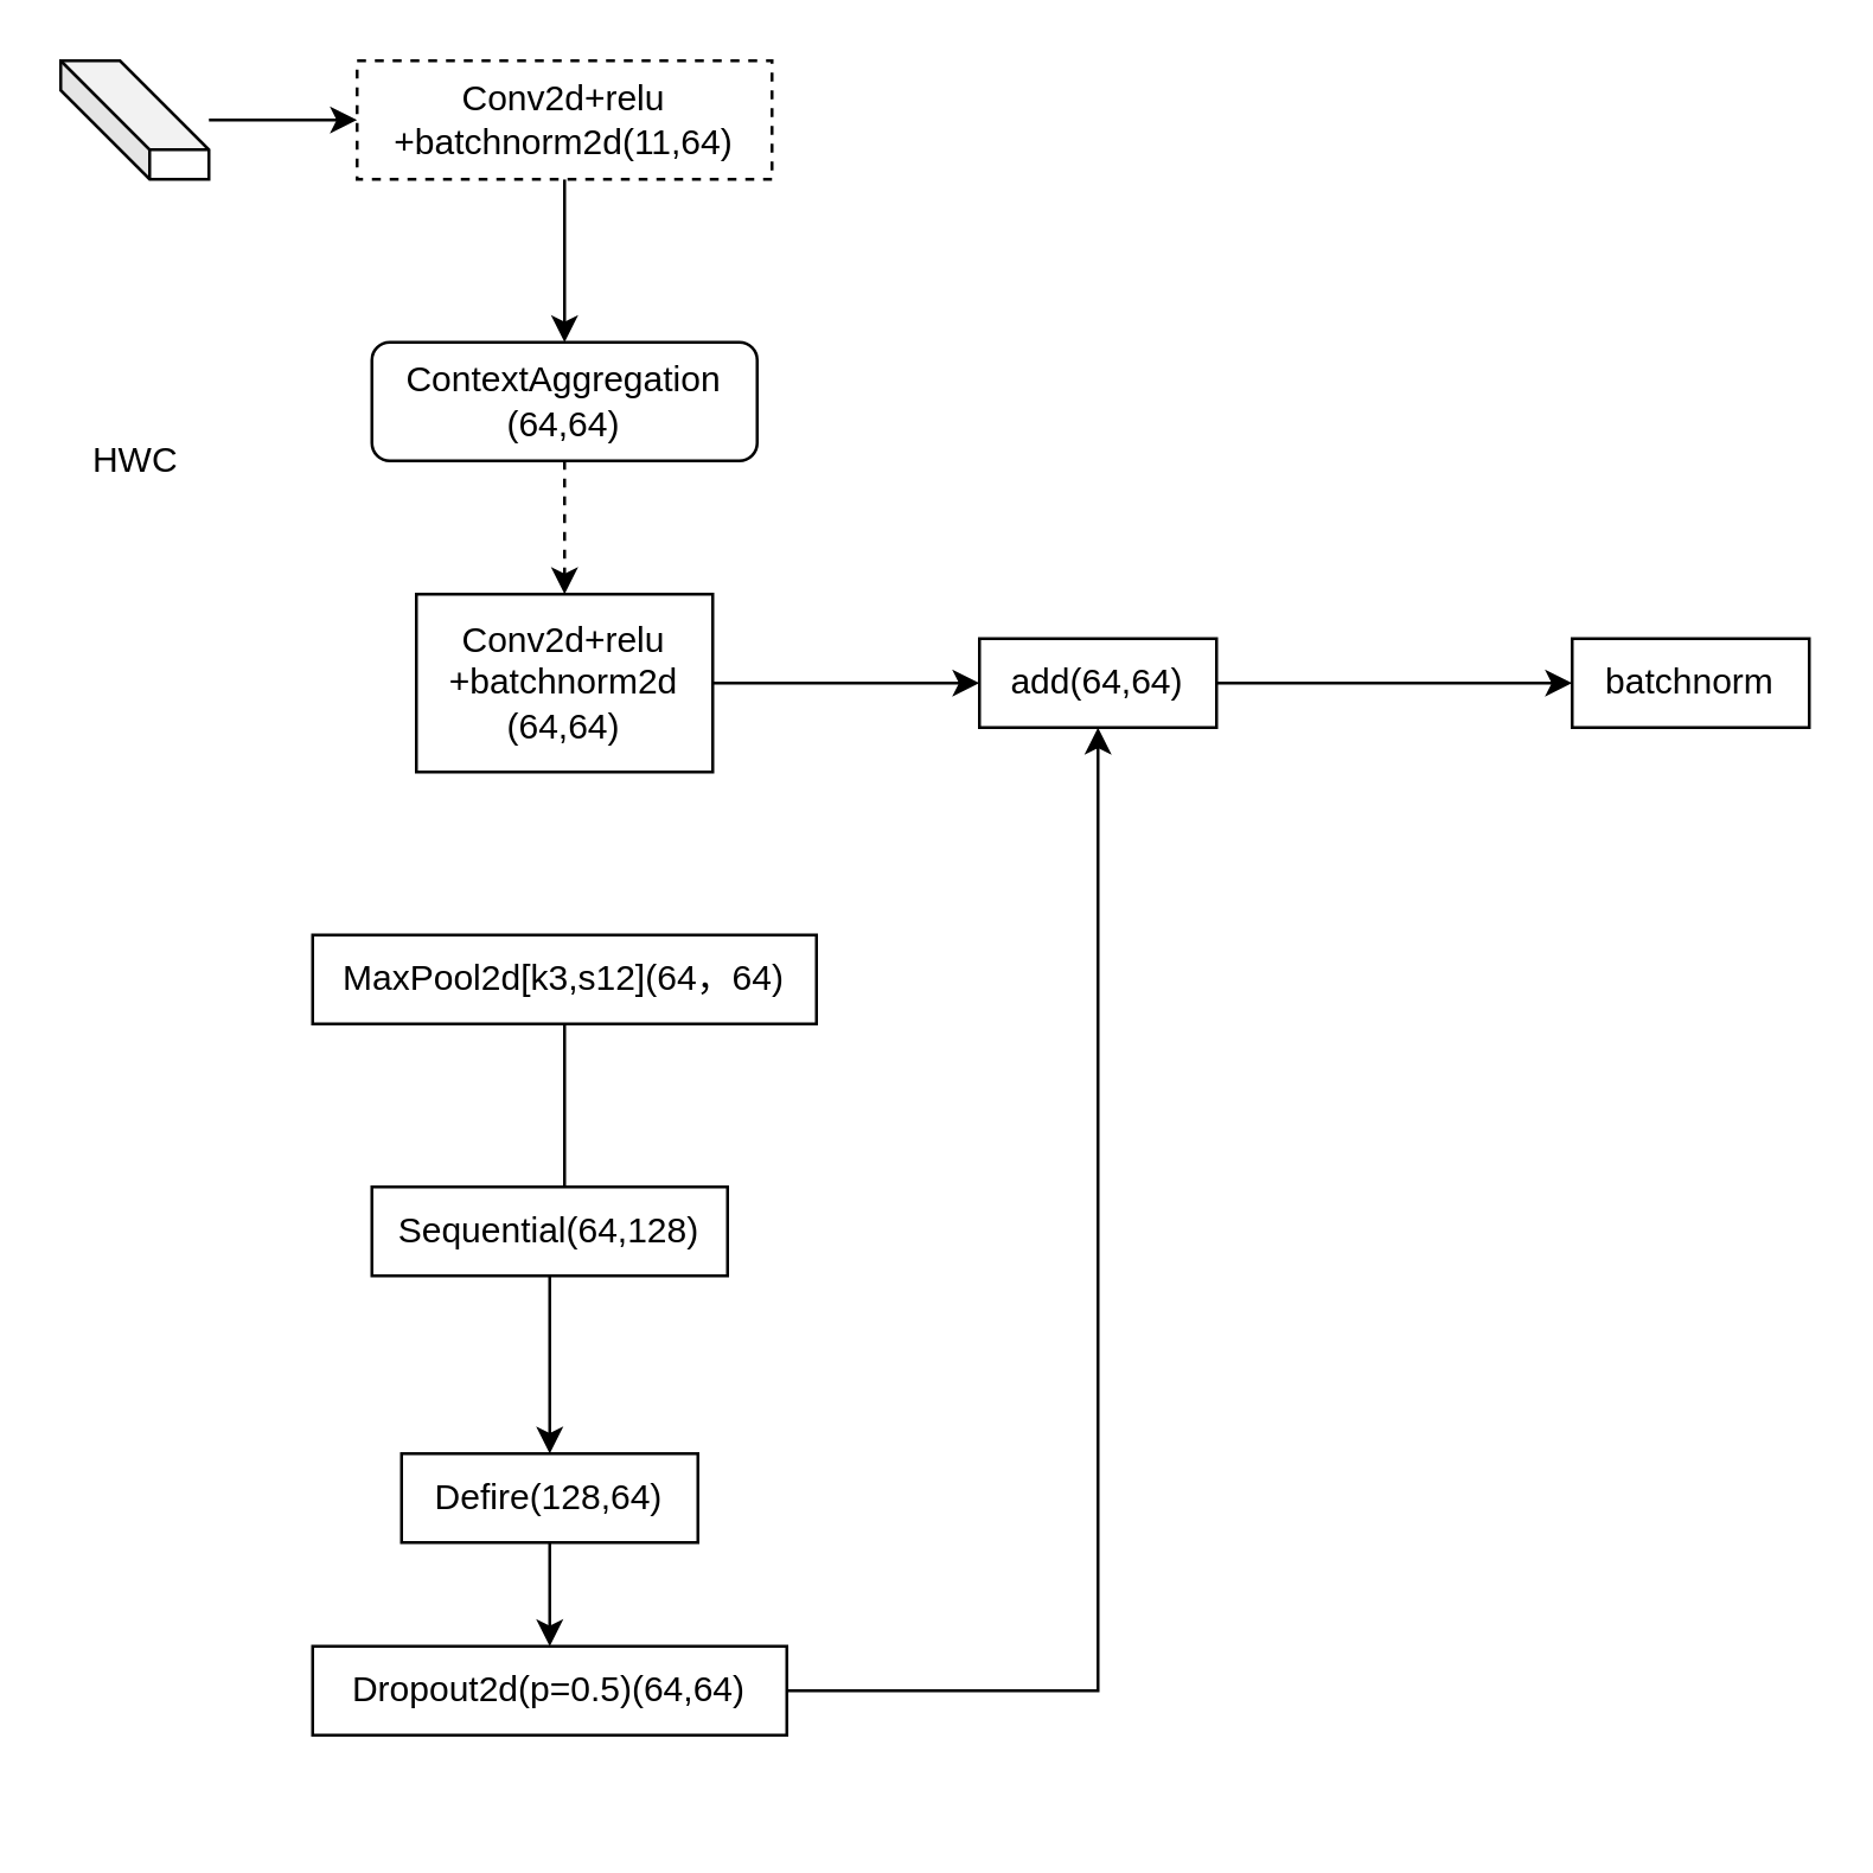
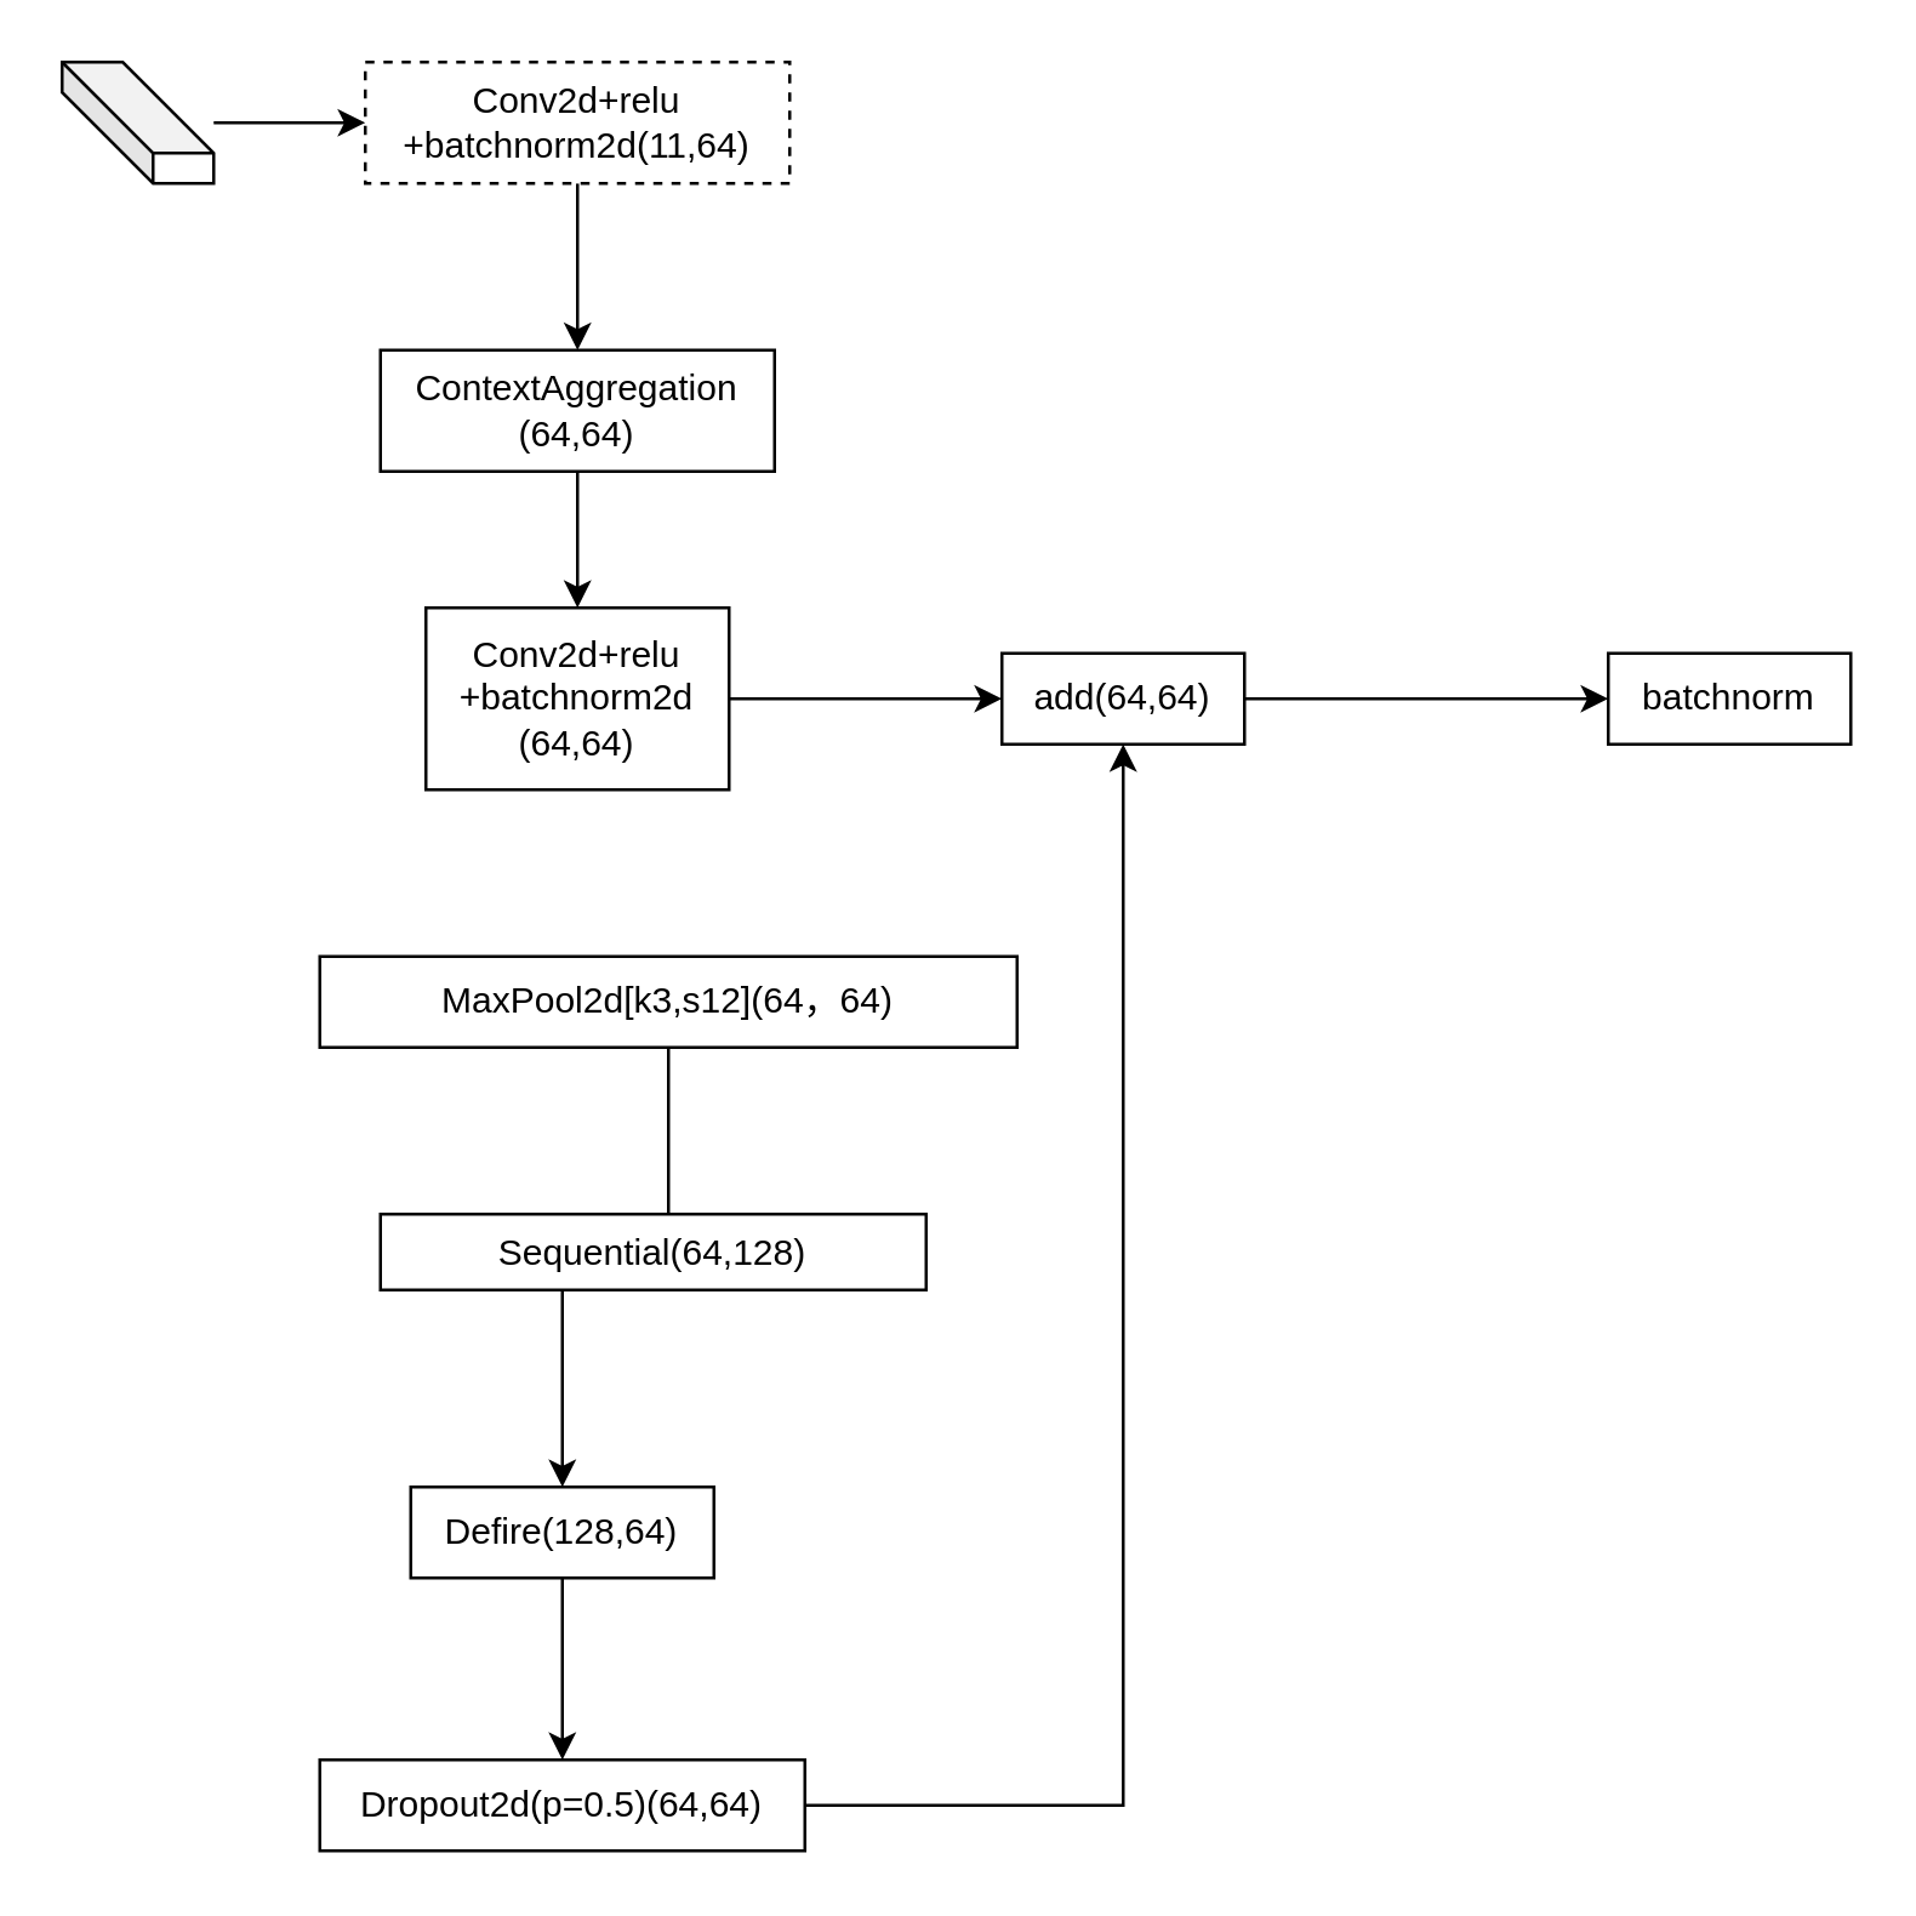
  <mxCell id="0" />
  <mxCell id="1" parent="0" />
  <mxCell id="2" value="" style="edgeStyle=orthogonalEdgeStyle;rounded=0;orthogonalLoop=1;jettySize=auto;html=1;" edge="1" parent="1" source="3" target="6"><mxGeometry relative="1" as="geometry" /></mxCell>
  <mxCell id="3" value="" style="shape=cube;whiteSpace=wrap;html=1;boundedLbl=1;backgroundOutline=1;darkOpacity=0.05;darkOpacity2=0.1;rotation=0;size=30;" vertex="1" parent="1"><mxGeometry x="20" y="20" width="50" height="40" as="geometry" /></mxCell>
- <mxCell id="4" value="HWC" style="text;html=1;align=center;verticalAlign=middle;resizable=0;points=[];autosize=1;strokeColor=none;fillColor=none;" vertex="1" parent="1"><mxGeometry x="20" y="140" width="50" height="30" as="geometry" /></mxCell>
  <mxCell id="5" value="" style="edgeStyle=orthogonalEdgeStyle;rounded=0;orthogonalLoop=1;jettySize=auto;html=1;" edge="1" parent="1" source="6" target="8"><mxGeometry relative="1" as="geometry" /></mxCell>
  <mxCell id="6" value="Conv2d+relu&lt;br&gt;+batchnorm2d(11,64)" style="whiteSpace=wrap;html=1;dashed=1;" vertex="1" parent="1"><mxGeometry x="120" y="20" width="140" height="40" as="geometry" /></mxCell>
- <mxCell id="7" value="" style="edgeStyle=orthogonalEdgeStyle;rounded=0;orthogonalLoop=1;jettySize=auto;html=1;dashed=1;" edge="1" parent="1" source="8" target="10"><mxGeometry relative="1" as="geometry" /></mxCell>
- <mxCell id="8" value="ContextAggregation&lt;br&gt;(64,64)" style="whiteSpace=wrap;html=1;rounded=1;" vertex="1" parent="1"><mxGeometry x="125" y="115" width="130" height="40" as="geometry" /></mxCell>
+ <mxCell id="7" value="" style="edgeStyle=orthogonalEdgeStyle;rounded=0;orthogonalLoop=1;jettySize=auto;html=1;" edge="1" parent="1" source="8" target="10"><mxGeometry relative="1" as="geometry" /></mxCell>
+ <mxCell id="8" value="ContextAggregation&lt;br&gt;(64,64)" style="whiteSpace=wrap;html=1;" vertex="1" parent="1"><mxGeometry x="125" y="115" width="130" height="40" as="geometry" /></mxCell>
  <mxCell id="9" style="edgeStyle=orthogonalEdgeStyle;rounded=0;orthogonalLoop=1;jettySize=auto;html=1;entryX=0;entryY=0.5;entryDx=0;entryDy=0;" edge="1" parent="1" source="10" target="19"><mxGeometry relative="1" as="geometry"><mxPoint x="390" y="230" as="targetPoint" /></mxGeometry></mxCell>
  <mxCell id="10" value="Conv2d+relu&lt;br&gt;+batchnorm2d&lt;br&gt;(64,64)" style="whiteSpace=wrap;html=1;" vertex="1" parent="1"><mxGeometry x="140" y="200" width="100" height="60" as="geometry" /></mxCell>
  <mxCell id="11" value="" style="edgeStyle=orthogonalEdgeStyle;rounded=0;orthogonalLoop=1;jettySize=auto;html=1;" edge="1" parent="1" source="12" target="15"><mxGeometry relative="1" as="geometry" /></mxCell>
- <mxCell id="12" value="MaxPool2d[k3,s12](64，64)" style="whiteSpace=wrap;html=1;" vertex="1" parent="1"><mxGeometry x="105" y="315" width="170" height="30" as="geometry" /></mxCell>
- <mxCell id="13" value="Sequential(64,128)" style="whiteSpace=wrap;html=1;" vertex="1" parent="1"><mxGeometry x="125" y="400" width="120" height="30" as="geometry" /></mxCell>
+ <mxCell id="12" value="MaxPool2d[k3,s12](64，64)" style="whiteSpace=wrap;html=1;" vertex="1" parent="1"><mxGeometry x="105" y="315" width="230" height="30" as="geometry" /></mxCell>
+ <mxCell id="13" value="Sequential(64,128)" style="whiteSpace=wrap;html=1;" vertex="1" parent="1"><mxGeometry x="125" y="400" width="180" height="25" as="geometry" /></mxCell>
  <mxCell id="14" value="" style="edgeStyle=orthogonalEdgeStyle;rounded=0;orthogonalLoop=1;jettySize=auto;html=1;" edge="1" parent="1" source="15" target="17"><mxGeometry relative="1" as="geometry" /></mxCell>
  <mxCell id="15" value="Defire(128,64)" style="whiteSpace=wrap;html=1;" vertex="1" parent="1"><mxGeometry x="135" y="490" width="100" height="30" as="geometry" /></mxCell>
  <mxCell id="16" value="" style="edgeStyle=orthogonalEdgeStyle;rounded=0;orthogonalLoop=1;jettySize=auto;html=1;" edge="1" parent="1" source="17" target="19"><mxGeometry relative="1" as="geometry" /></mxCell>
- <mxCell id="17" value="Dropout2d(p=0.5)(64,64)" style="whiteSpace=wrap;html=1;" vertex="1" parent="1"><mxGeometry x="105" y="555" width="160" height="30" as="geometry" /></mxCell>
+ <mxCell id="17" value="Dropout2d(p=0.5)(64,64)" style="whiteSpace=wrap;html=1;" vertex="1" parent="1"><mxGeometry x="105" y="580" width="160" height="30" as="geometry" /></mxCell>
  <mxCell id="18" value="" style="edgeStyle=orthogonalEdgeStyle;rounded=0;orthogonalLoop=1;jettySize=auto;html=1;" edge="1" parent="1" source="19" target="20"><mxGeometry relative="1" as="geometry" /></mxCell>
  <mxCell id="19" value="add(64,64)" style="whiteSpace=wrap;html=1;" vertex="1" parent="1"><mxGeometry x="330" y="215" width="80" height="30" as="geometry" /></mxCell>
  <mxCell id="20" value="batchnorm" style="whiteSpace=wrap;html=1;" vertex="1" parent="1"><mxGeometry x="530" y="215" width="80" height="30" as="geometry" /></mxCell>
